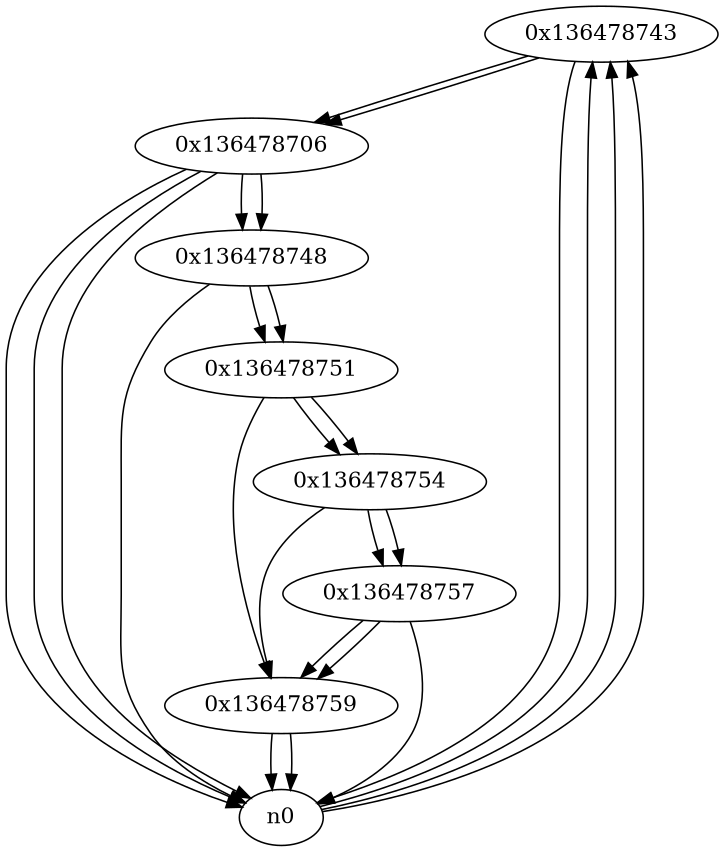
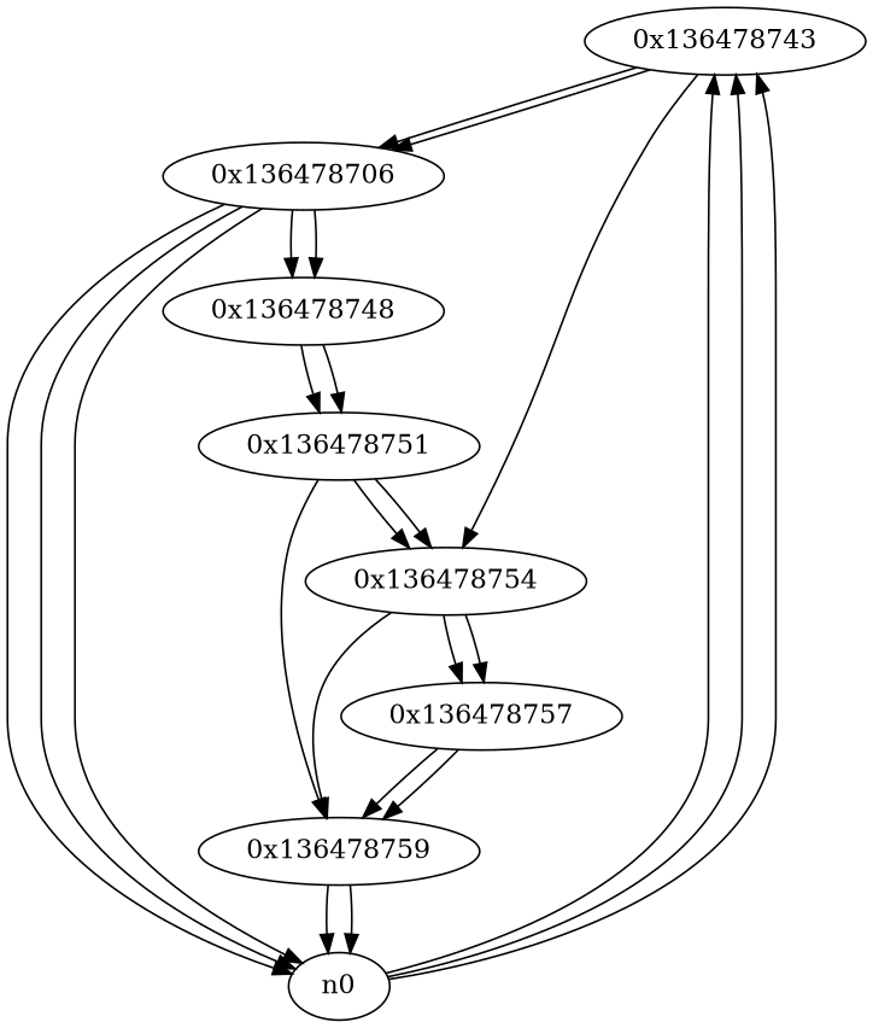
  digraph {
    n1 [label="0x136478743"]
    n2 [label="0x136478706"]
    n0
    n3 [label="0x136478748"]
    n4 [label="0x136478751"]
    n5 [label="0x136478754"]
    n7 [label="0x136478759"]
    n6 [label="0x136478757"]
    n1 -> n2
    n1 -> n2
-   n1 -> n0
+   n1 -> n5
    n2 -> n0
    n2 -> n0
    n2 -> n0
    n2 -> n3
    n2 -> n3
    n0 -> n1
    n0 -> n1
    n0 -> n1
-   n3 -> n0
    n3 -> n4
    n3 -> n4
    n4 -> n5
    n4 -> n5
    n4 -> n7
    n5 -> n7
    n5 -> n6
    n5 -> n6
    n7 -> n0
    n7 -> n0
-   n6 -> n0
    n6 -> n7
    n6 -> n7
  }
